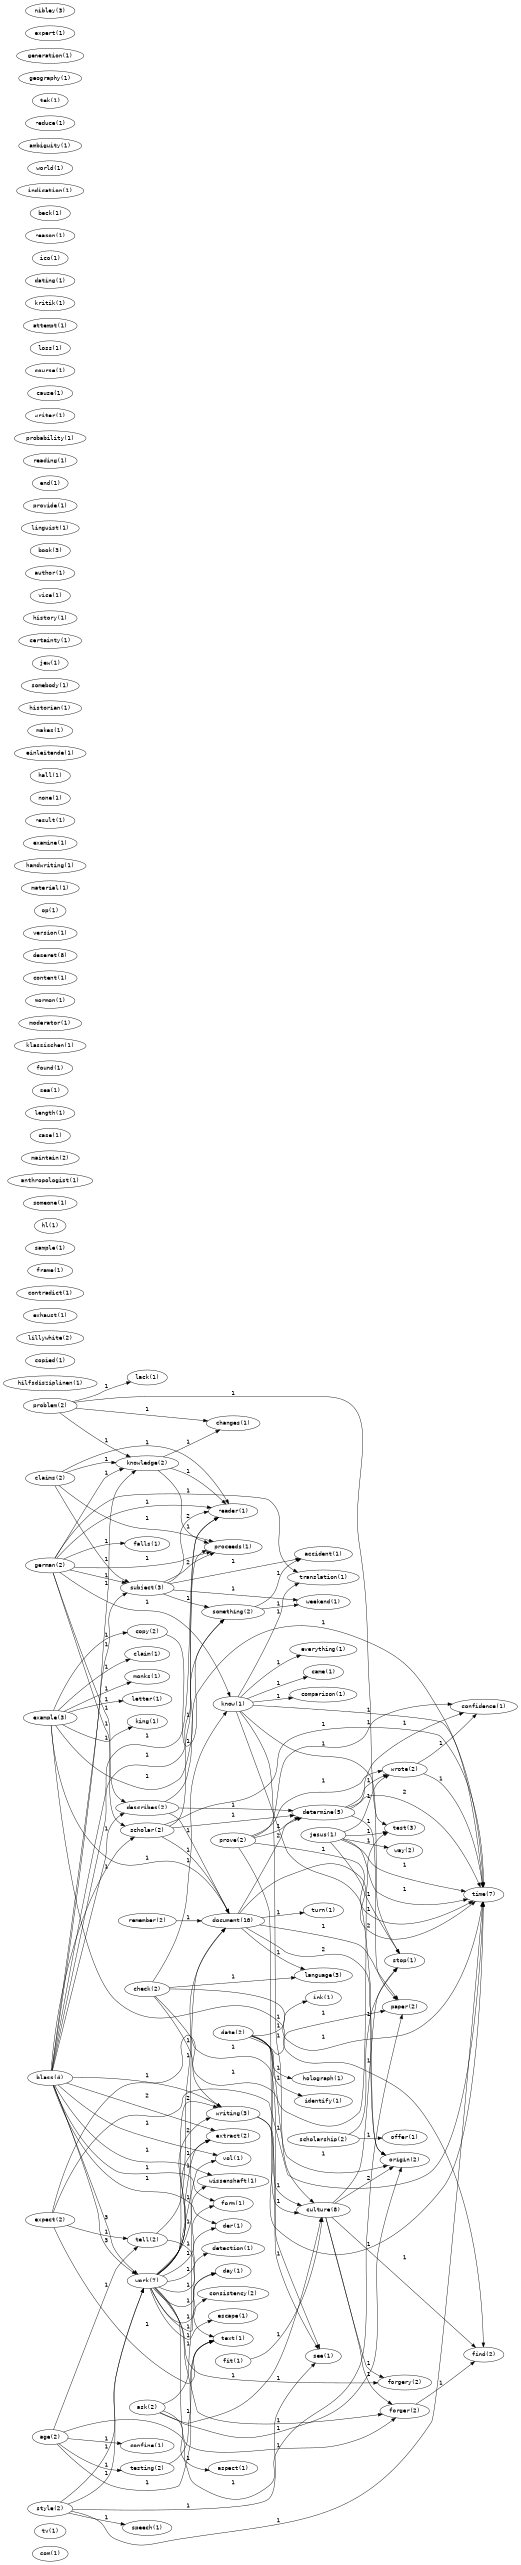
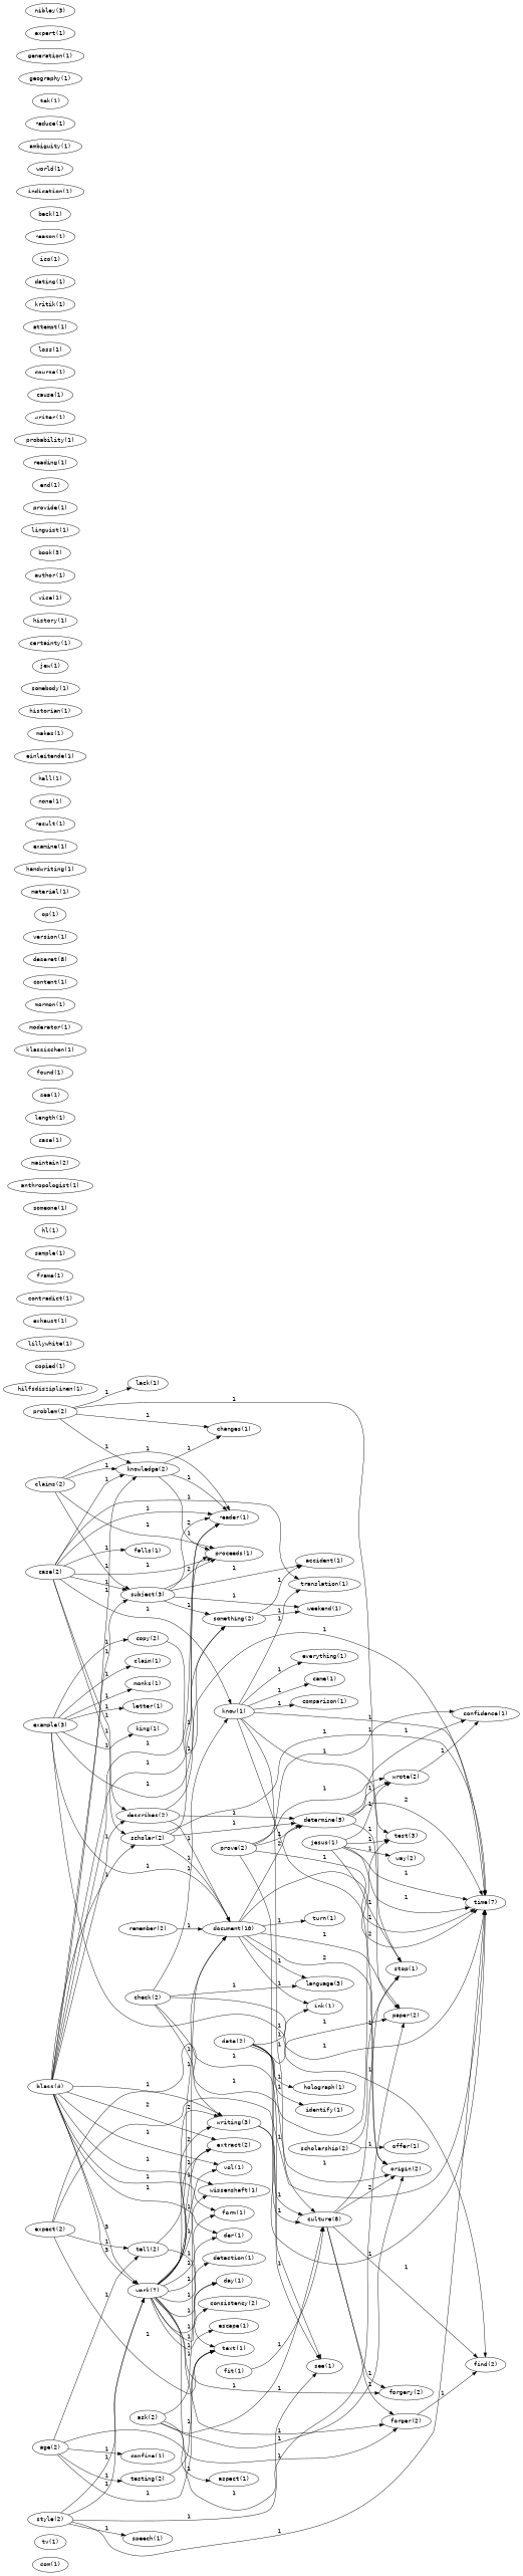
  digraph {
    fontname="DejaVu Sans Mono"
    rankdir=LR
    node [fontname="DejaVu Sans Mono"]
    edge [fontname="DejaVu Sans Mono"]
    n1 [label="com(1)"]
    n2 [label="tv(1)"]
    n3 [label="problem(2)"]
    n4 [label="knowledge(2)"]
    n5 [label="lack(1)"]
    n6 [label="test(3)"]
    n7 [label="changes(1)"]
    n8 [label="proceeds(1)"]
    n9 [label="reader(1)"]
    n10 [label="example(3)"]
    n11 [label="claim(1)"]
    n12 [label="copy(2)"]
    n13 [label="monks(1)"]
    n14 [label="something(2)"]
    n15 [label="letter(1)"]
    n16 [label="king(1)"]
    n17 [label="document(10)"]
    n18 [label="find(2)"]
    n19 [label="accident(1)"]
    n20 [label="weekend(1)"]
    n21 [label="time(7)"]
    n22 [label="origin(2)"]
    n23 [label="paper(2)"]
    n24 [label="determine(5)"]
    n25 [label="language(3)"]
    n26 [label="ink(1)"]
    n27 [label="turn(1)"]
    n28 [label="wrote(2)"]
    n29 [label="confidence(1)"]
    n30 [label="hilfsdisziplinen(1)"]
    n31 [label="copied(1)"]
-   n32 [label="lillywhite(2)"]
+   n32 [label="lillywhite(1)"]
    n33 [label="exhaust(1)"]
    n34 [label="contradict(1)"]
    n35 [label="style(2)"]
    n36 [label="speech(1)"]
    n37 [label="work(7)"]
    n38 [label="see(1)"]
    n39 [label="form(1)"]
    n40 [label="der(1)"]
    n41 [label="vol(1)"]
    n42 [label="wissenshaft(1)"]
    n43 [label="writing(3)"]
    n44 [label="extract(2)"]
    n45 [label="detection(1)"]
    n46 [label="consistency(2)"]
    n47 [label="forgery(2)"]
    n48 [label="escape(1)"]
    n49 [label="forger(2)"]
    n50 [label="day(1)"]
    n51 [label="claims(2)"]
    n52 [label="subject(3)"]
    n53 [label="frame(1)"]
    n54 [label="sample(1)"]
    n55 [label="hl(1)"]
    n56 [label="someone(1)"]
    n57 [label="anthropologist(1)"]
    n58 [label="maintain(2)"]
    n59 [label="case(1)"]
    n60 [label="ask(2)"]
    n61 [label="culture(8)"]
    n62 [label="aspect(1)"]
    n63 [label="know(1)"]
    n64 [label="stop(1)"]
    n65 [label="translation(1)"]
    n66 [label="came(1)"]
    n67 [label="comparison(1)"]
    n68 [label="everything(1)"]
    n69 [label="length(1)"]
    n70 [label="sea(1)"]
    n71 [label="scholarship(2)"]
    n72 [label="offer(1)"]
    n73 [label="found(1)"]
    n74 [label="age(2)"]
    n75 [label="testing(2)"]
    n76 [label="confine(1)"]
    n77 [label="tell(2)"]
    n78 [label="text(1)"]
    n79 [label="klassischen(1)"]
-   n80 [label="german(2)"]
+   n80 [label="case(2)"]
    n81 [label="scholar(2)"]
    n82 [label="falls(1)"]
    n83 [label="describes(2)"]
    n84 [label="blass(4)"]
    n85 [label="moderator(1)"]
    n86 [label="mormon(1)"]
    n87 [label="content(1)"]
    n88 [label="deseret(8)"]
    n89 [label="prove(2)"]
    n90 [label="version(1)"]
    n91 [label="op(1)"]
    n92 [label="material(1)"]
    n93 [label="handwriting(1)"]
    n94 [label="examine(1)"]
    n95 [label="fit(1)"]
    n96 [label="result(1)"]
    n97 [label="none(1)"]
    n98 [label="hall(1)"]
    n99 [label="einleitende(1)"]
    n100 [label="makes(1)"]
    n101 [label="historian(1)"]
    n102 [label="check(2)"]
    n103 [label="date(2)"]
    n104 [label="holograph(1)"]
    n105 [label="identify(1)"]
    n106 [label="somebody(1)"]
    n107 [label="jew(1)"]
    n108 [label="certainty(1)"]
    n109 [label="history(1)"]
    n110 [label="vice(1)"]
    n111 [label="author(1)"]
    n112 [label="book(3)"]
    n113 [label="linguist(1)"]
    n114 [label="expect(2)"]
    n115 [label="provide(1)"]
    n116 [label="end(1)"]
    n117 [label="reading(1)"]
    n118 [label="probability(1)"]
    n119 [label="writer(1)"]
    n120 [label="cause(1)"]
    n121 [label="course(1)"]
    n122 [label="loss(1)"]
    n123 [label="attempt(1)"]
    n124 [label="remember(2)"]
    n125 [label="kritik(1)"]
    n126 [label="dating(1)"]
    n127 [label="ico(1)"]
    n128 [label="reason(1)"]
    n129 [label="jesus(1)"]
    n130 [label="way(2)"]
    n131 [label="beck(1)"]
    n132 [label="indication(1)"]
    n133 [label="world(1)"]
    n134 [label="ambiguity(1)"]
    n135 [label="reduce(1)"]
    n136 [label="tek(1)"]
    n137 [label="geography(1)"]
    n138 [label="generation(1)"]
    n139 [label="expert(1)"]
    n140 [label="nibley(3)"]
    n3 -> n4 [label=1]
    n3 -> n5 [label=1]
    n3 -> n6 [label=1]
    n3 -> n7 [label=1]
    n4 -> n7 [label=1]
    n4 -> n8 [label=1]
    n4 -> n9 [label=1]
    n10 -> n11 [label=1]
    n10 -> n12 [label=1]
    n10 -> n13 [label=1]
    n10 -> n14 [label=1]
    n10 -> n15 [label=1]
    n10 -> n16 [label=1]
    n10 -> n17 [label=1]
    n10 -> n18 [label=1]
    n12 -> n14 [label=1]
    n14 -> n19 [label=1]
    n14 -> n20 [label=1]
    n17 -> n21 [label=2]
    n17 -> n22 [label=2]
    n17 -> n23 [label=1]
    n17 -> n24 [label=2]
    n17 -> n25 [label=1]
+   n17 -> n26 [label=1]
    n17 -> n27 [label=1]
    n24 -> n21 [label=2]
    n24 -> n23 [label=1]
    n24 -> n28 [label=1]
    n24 -> n29 [label=1]
-   n28 -> n21 [label=1]
    n28 -> n29 [label=1]
    n35 -> n21 [label=1]
    n35 -> n36 [label=1]
    n35 -> n37 [label=1]
    n35 -> n37 [label=1]
    n35 -> n38 [label=1]
    n37 -> n39 [label=1]
    n37 -> n40 [label=1]
    n37 -> n41 [label=1]
    n37 -> n42 [label=1]
    n37 -> n43 [label=2]
    n37 -> n43 [label=2]
    n37 -> n44 [label=1]
    n37 -> n44 [label=1]
    n37 -> n45 [label=1]
    n37 -> n46 [label=1]
    n37 -> n47 [label=1]
    n37 -> n48 [label=1]
    n37 -> n49 [label=1]
    n37 -> n49 [label=1]
    n37 -> n50 [label=1]
    n37 -> n50 [label=1]
    n43 -> n21 [label=1]
    n43 -> n38 [label=1]
    n49 -> n18 [label=1]
    n51 -> n4 [label=1]
    n51 -> n8 [label=1]
    n51 -> n9 [label=1]
    n51 -> n52 [label=1]
    n52 -> n8 [label=2]
    n52 -> n9 [label=2]
    n52 -> n14 [label=1]
    n52 -> n19 [label=1]
    n52 -> n20 [label=1]
    n60 -> n17 [label=1]
    n60 -> n22 [label=1]
    n60 -> n61 [label=1]
    n60 -> n62 [label=1]
    n61 -> n18 [label=1]
    n61 -> n22 [label=2]
    n61 -> n47 [label=1]
    n61 -> n49 [label=1]
    n61 -> n64 [label=1]
    n63 -> n21 [label=1]
    n63 -> n22 [label=1]
    n63 -> n61 [label=1]
    n63 -> n64 [label=1]
    n63 -> n65 [label=1]
    n63 -> n66 [label=1]
    n63 -> n67 [label=1]
    n63 -> n68 [label=1]
    n71 -> n64 [label=1]
    n71 -> n72 [label=1]
    n74 -> n23 [label=1]
    n74 -> n75 [label=1]
    n74 -> n76 [label=1]
    n74 -> n77 [label=1]
    n74 -> n78 [label=1]
    n75 -> n78 [label=1]
    n77 -> n17 [label=1]
    n77 -> n78 [label=1]
    n80 -> n4 [label=1]
    n80 -> n8 [label=1]
    n80 -> n9 [label=1]
    n80 -> n52 [label=1]
    n80 -> n63 [label=1]
    n80 -> n65 [label=1]
    n80 -> n81 [label=1]
    n80 -> n82 [label=1]
    n80 -> n83 [label=1]
    n81 -> n9 [label=1]
    n81 -> n17 [label=1]
    n81 -> n21 [label=1]
    n81 -> n24 [label=1]
    n83 -> n17 [label=1]
    n83 -> n21 [label=1]
    n83 -> n24 [label=1]
    n84 -> n4 [label=1]
    n84 -> n8 [label=1]
    n84 -> n9 [label=1]
    n84 -> n37 [label=3]
    n84 -> n37 [label=3]
    n84 -> n39 [label=1]
    n84 -> n40 [label=1]
    n84 -> n41 [label=1]
    n84 -> n42 [label=1]
    n84 -> n43 [label=1]
    n84 -> n44 [label=2]
    n84 -> n52 [label=1]
    n84 -> n81 [label=1]
    n84 -> n83 [label=1]
    n89 -> n21 [label=1]
    n89 -> n24 [label=1]
    n89 -> n28 [label=1]
    n89 -> n29 [label=1]
    n89 -> n61 [label=1]
    n95 -> n61 [label=1]
    n102 -> n21 [label=1]
    n102 -> n25 [label=1]
    n102 -> n38 [label=1]
    n102 -> n43 [label=1]
    n102 -> n63 [label=1]
    n103 -> n22 [label=1]
    n103 -> n23 [label=1]
    n103 -> n26 [label=1]
    n103 -> n61 [label=1]
    n103 -> n104 [label=1]
    n103 -> n105 [label=1]
    n114 -> n6 [label=1]
    n114 -> n21 [label=1]
    n114 -> n77 [label=1]
    n114 -> n78 [label=1]
    n124 -> n17 [label=1]
    n129 -> n6 [label=1]
    n129 -> n21 [label=1]
    n129 -> n21 [label=1]
    n129 -> n28 [label=1]
    n129 -> n64 [label=1]
    n129 -> n130 [label=1]
  }
